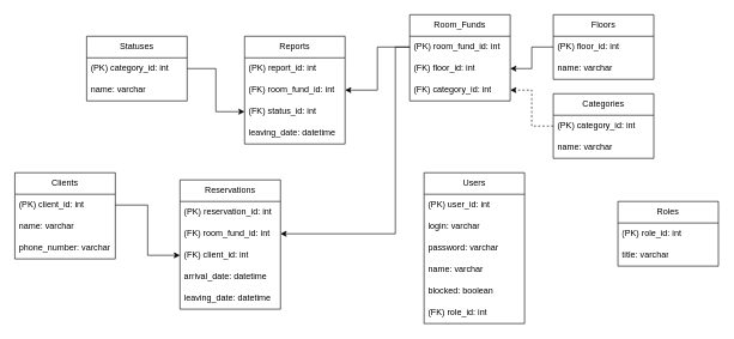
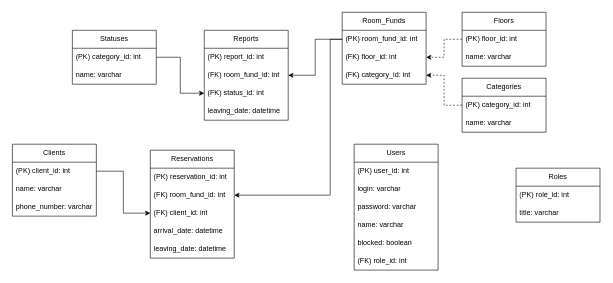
  <mxCell id="0" />
  <mxCell id="1" parent="0" />
  <mxCell id="2" value="Room_Funds" style="swimlane;fontStyle=0;childLayout=stackLayout;horizontal=1;startSize=30;horizontalStack=0;resizeParent=1;resizeParentMax=0;resizeLast=0;collapsible=1;marginBottom=0;whiteSpace=wrap;html=1;" parent="1" vertex="1"><mxGeometry x="570" y="20" width="140" height="120" as="geometry" /></mxCell>
  <mxCell id="3" value="(PK) room_fund_id: int&amp;nbsp;" style="text;strokeColor=none;fillColor=none;align=left;verticalAlign=middle;spacingLeft=4;spacingRight=4;overflow=hidden;points=[[0,0.5],[1,0.5]];portConstraint=eastwest;rotatable=0;whiteSpace=wrap;html=1;" parent="2" vertex="1"><mxGeometry y="30" width="140" height="30" as="geometry" /></mxCell>
  <mxCell id="4" value="(FK) floor_id: int" style="text;strokeColor=none;fillColor=none;align=left;verticalAlign=middle;spacingLeft=4;spacingRight=4;overflow=hidden;points=[[0,0.5],[1,0.5]];portConstraint=eastwest;rotatable=0;whiteSpace=wrap;html=1;" parent="2" vertex="1"><mxGeometry y="60" width="140" height="30" as="geometry" /></mxCell>
  <mxCell id="5" value="(FK) category_id: int" style="text;strokeColor=none;fillColor=none;align=left;verticalAlign=middle;spacingLeft=4;spacingRight=4;overflow=hidden;points=[[0,0.5],[1,0.5]];portConstraint=eastwest;rotatable=0;whiteSpace=wrap;html=1;" parent="2" vertex="1"><mxGeometry y="90" width="140" height="30" as="geometry" /></mxCell>
  <mxCell id="6" value="Floors" style="swimlane;fontStyle=0;childLayout=stackLayout;horizontal=1;startSize=30;horizontalStack=0;resizeParent=1;resizeParentMax=0;resizeLast=0;collapsible=1;marginBottom=0;whiteSpace=wrap;html=1;" parent="1" vertex="1"><mxGeometry x="770" y="20" width="140" height="90" as="geometry" /></mxCell>
  <mxCell id="7" value="(PK) floor_id: int" style="text;strokeColor=none;fillColor=none;align=left;verticalAlign=middle;spacingLeft=4;spacingRight=4;overflow=hidden;points=[[0,0.5],[1,0.5]];portConstraint=eastwest;rotatable=0;whiteSpace=wrap;html=1;" parent="6" vertex="1"><mxGeometry y="30" width="140" height="30" as="geometry" /></mxCell>
  <mxCell id="8" value="name: varchar" style="text;strokeColor=none;fillColor=none;align=left;verticalAlign=middle;spacingLeft=4;spacingRight=4;overflow=hidden;points=[[0,0.5],[1,0.5]];portConstraint=eastwest;rotatable=0;whiteSpace=wrap;html=1;" parent="6" vertex="1"><mxGeometry y="60" width="140" height="30" as="geometry" /></mxCell>
  <mxCell id="9" style="edgeStyle=orthogonalEdgeStyle;rounded=0;orthogonalLoop=1;jettySize=auto;html=1;dashed=1;" parent="1" source="10" target="5" edge="1"><mxGeometry relative="1" as="geometry" /></mxCell>
  <mxCell id="10" value="Categories" style="swimlane;fontStyle=0;childLayout=stackLayout;horizontal=1;startSize=30;horizontalStack=0;resizeParent=1;resizeParentMax=0;resizeLast=0;collapsible=1;marginBottom=0;whiteSpace=wrap;html=1;" parent="1" vertex="1"><mxGeometry x="770" y="130" width="140" height="90" as="geometry" /></mxCell>
  <mxCell id="11" value="(PK) category_id: int" style="text;strokeColor=none;fillColor=none;align=left;verticalAlign=middle;spacingLeft=4;spacingRight=4;overflow=hidden;points=[[0,0.5],[1,0.5]];portConstraint=eastwest;rotatable=0;whiteSpace=wrap;html=1;" parent="10" vertex="1"><mxGeometry y="30" width="140" height="30" as="geometry" /></mxCell>
  <mxCell id="12" value="name: varchar" style="text;strokeColor=none;fillColor=none;align=left;verticalAlign=middle;spacingLeft=4;spacingRight=4;overflow=hidden;points=[[0,0.5],[1,0.5]];portConstraint=eastwest;rotatable=0;whiteSpace=wrap;html=1;" parent="10" vertex="1"><mxGeometry y="60" width="140" height="30" as="geometry" /></mxCell>
- <mxCell id="13" style="edgeStyle=orthogonalEdgeStyle;rounded=0;orthogonalLoop=1;jettySize=auto;html=1;entryX=1;entryY=0.5;entryDx=0;entryDy=0;" parent="1" source="7" target="4" edge="1"><mxGeometry relative="1" as="geometry" /></mxCell>
+ <mxCell id="13" style="edgeStyle=orthogonalEdgeStyle;rounded=0;orthogonalLoop=1;jettySize=auto;html=1;entryX=1;entryY=0.5;entryDx=0;entryDy=0;dashed=1;" parent="1" source="7" target="4" edge="1"><mxGeometry relative="1" as="geometry" /></mxCell>
  <mxCell id="14" value="Reports" style="swimlane;fontStyle=0;childLayout=stackLayout;horizontal=1;startSize=30;horizontalStack=0;resizeParent=1;resizeParentMax=0;resizeLast=0;collapsible=1;marginBottom=0;whiteSpace=wrap;html=1;" parent="1" vertex="1"><mxGeometry x="340" y="50" width="140" height="150" as="geometry" /></mxCell>
  <mxCell id="15" value="(PK) report_id: int&amp;nbsp;" style="text;strokeColor=none;fillColor=none;align=left;verticalAlign=middle;spacingLeft=4;spacingRight=4;overflow=hidden;points=[[0,0.5],[1,0.5]];portConstraint=eastwest;rotatable=0;whiteSpace=wrap;html=1;" parent="14" vertex="1"><mxGeometry y="30" width="140" height="30" as="geometry" /></mxCell>
  <mxCell id="16" value="(FK) room_fund_id: int&amp;nbsp;" style="text;strokeColor=none;fillColor=none;align=left;verticalAlign=middle;spacingLeft=4;spacingRight=4;overflow=hidden;points=[[0,0.5],[1,0.5]];portConstraint=eastwest;rotatable=0;whiteSpace=wrap;html=1;" parent="14" vertex="1"><mxGeometry y="60" width="140" height="30" as="geometry" /></mxCell>
  <mxCell id="17" value="(FK) status_id: int" style="text;strokeColor=none;fillColor=none;align=left;verticalAlign=middle;spacingLeft=4;spacingRight=4;overflow=hidden;points=[[0,0.5],[1,0.5]];portConstraint=eastwest;rotatable=0;whiteSpace=wrap;html=1;" parent="14" vertex="1"><mxGeometry y="90" width="140" height="30" as="geometry" /></mxCell>
  <mxCell id="18" value="leaving_date: datetime" style="text;strokeColor=none;fillColor=none;align=left;verticalAlign=middle;spacingLeft=4;spacingRight=4;overflow=hidden;points=[[0,0.5],[1,0.5]];portConstraint=eastwest;rotatable=0;whiteSpace=wrap;html=1;" parent="14" vertex="1"><mxGeometry y="120" width="140" height="30" as="geometry" /></mxCell>
  <mxCell id="19" style="edgeStyle=orthogonalEdgeStyle;rounded=0;orthogonalLoop=1;jettySize=auto;html=1;entryX=1;entryY=0.5;entryDx=0;entryDy=0;" parent="1" source="3" target="16" edge="1"><mxGeometry relative="1" as="geometry" /></mxCell>
  <mxCell id="20" value="Statuses" style="swimlane;fontStyle=0;childLayout=stackLayout;horizontal=1;startSize=30;horizontalStack=0;resizeParent=1;resizeParentMax=0;resizeLast=0;collapsible=1;marginBottom=0;whiteSpace=wrap;html=1;" parent="1" vertex="1"><mxGeometry x="120" y="50" width="140" height="90" as="geometry" /></mxCell>
  <mxCell id="21" value="(PK) category_id: int" style="text;strokeColor=none;fillColor=none;align=left;verticalAlign=middle;spacingLeft=4;spacingRight=4;overflow=hidden;points=[[0,0.5],[1,0.5]];portConstraint=eastwest;rotatable=0;whiteSpace=wrap;html=1;" parent="20" vertex="1"><mxGeometry y="30" width="140" height="30" as="geometry" /></mxCell>
  <mxCell id="22" value="name: varchar" style="text;strokeColor=none;fillColor=none;align=left;verticalAlign=middle;spacingLeft=4;spacingRight=4;overflow=hidden;points=[[0,0.5],[1,0.5]];portConstraint=eastwest;rotatable=0;whiteSpace=wrap;html=1;" parent="20" vertex="1"><mxGeometry y="60" width="140" height="30" as="geometry" /></mxCell>
  <mxCell id="23" style="edgeStyle=orthogonalEdgeStyle;rounded=0;orthogonalLoop=1;jettySize=auto;html=1;entryX=0;entryY=0.5;entryDx=0;entryDy=0;" parent="1" source="21" target="17" edge="1"><mxGeometry relative="1" as="geometry" /></mxCell>
  <mxCell id="24" value="Reservations" style="swimlane;fontStyle=0;childLayout=stackLayout;horizontal=1;startSize=30;horizontalStack=0;resizeParent=1;resizeParentMax=0;resizeLast=0;collapsible=1;marginBottom=0;whiteSpace=wrap;html=1;" parent="1" vertex="1"><mxGeometry x="250" y="250" width="140" height="180" as="geometry" /></mxCell>
  <mxCell id="25" value="(PK) reservation_id: int&amp;nbsp;" style="text;strokeColor=none;fillColor=none;align=left;verticalAlign=middle;spacingLeft=4;spacingRight=4;overflow=hidden;points=[[0,0.5],[1,0.5]];portConstraint=eastwest;rotatable=0;whiteSpace=wrap;html=1;" parent="24" vertex="1"><mxGeometry y="30" width="140" height="30" as="geometry" /></mxCell>
  <mxCell id="26" value="(FK) room_fund_id: int&amp;nbsp;" style="text;strokeColor=none;fillColor=none;align=left;verticalAlign=middle;spacingLeft=4;spacingRight=4;overflow=hidden;points=[[0,0.5],[1,0.5]];portConstraint=eastwest;rotatable=0;whiteSpace=wrap;html=1;" parent="24" vertex="1"><mxGeometry y="60" width="140" height="30" as="geometry" /></mxCell>
  <mxCell id="27" value="(FK) client_id: int" style="text;strokeColor=none;fillColor=none;align=left;verticalAlign=middle;spacingLeft=4;spacingRight=4;overflow=hidden;points=[[0,0.5],[1,0.5]];portConstraint=eastwest;rotatable=0;whiteSpace=wrap;html=1;" parent="24" vertex="1"><mxGeometry y="90" width="140" height="30" as="geometry" /></mxCell>
  <mxCell id="28" value="arrival_date: datetime" style="text;strokeColor=none;fillColor=none;align=left;verticalAlign=middle;spacingLeft=4;spacingRight=4;overflow=hidden;points=[[0,0.5],[1,0.5]];portConstraint=eastwest;rotatable=0;whiteSpace=wrap;html=1;" parent="24" vertex="1"><mxGeometry y="120" width="140" height="30" as="geometry" /></mxCell>
  <mxCell id="29" value="leaving_date: datetime" style="text;strokeColor=none;fillColor=none;align=left;verticalAlign=middle;spacingLeft=4;spacingRight=4;overflow=hidden;points=[[0,0.5],[1,0.5]];portConstraint=eastwest;rotatable=0;whiteSpace=wrap;html=1;" parent="24" vertex="1"><mxGeometry y="150" width="140" height="30" as="geometry" /></mxCell>
  <mxCell id="30" style="edgeStyle=orthogonalEdgeStyle;rounded=0;orthogonalLoop=1;jettySize=auto;html=1;entryX=1;entryY=0.5;entryDx=0;entryDy=0;" parent="1" source="3" target="26" edge="1"><mxGeometry relative="1" as="geometry"><Array as="points"><mxPoint x="550" y="65" /><mxPoint x="550" y="325" /></Array></mxGeometry></mxCell>
  <mxCell id="31" value="Clients" style="swimlane;fontStyle=0;childLayout=stackLayout;horizontal=1;startSize=30;horizontalStack=0;resizeParent=1;resizeParentMax=0;resizeLast=0;collapsible=1;marginBottom=0;whiteSpace=wrap;html=1;" parent="1" vertex="1"><mxGeometry x="20" y="240" width="140" height="120" as="geometry" /></mxCell>
  <mxCell id="32" value="(PK) client_id: int" style="text;strokeColor=none;fillColor=none;align=left;verticalAlign=middle;spacingLeft=4;spacingRight=4;overflow=hidden;points=[[0,0.5],[1,0.5]];portConstraint=eastwest;rotatable=0;whiteSpace=wrap;html=1;" parent="31" vertex="1"><mxGeometry y="30" width="140" height="30" as="geometry" /></mxCell>
  <mxCell id="33" value="name: varchar" style="text;strokeColor=none;fillColor=none;align=left;verticalAlign=middle;spacingLeft=4;spacingRight=4;overflow=hidden;points=[[0,0.5],[1,0.5]];portConstraint=eastwest;rotatable=0;whiteSpace=wrap;html=1;" parent="31" vertex="1"><mxGeometry y="60" width="140" height="30" as="geometry" /></mxCell>
  <mxCell id="34" value="phone_number: varchar" style="text;strokeColor=none;fillColor=none;align=left;verticalAlign=middle;spacingLeft=4;spacingRight=4;overflow=hidden;points=[[0,0.5],[1,0.5]];portConstraint=eastwest;rotatable=0;whiteSpace=wrap;html=1;" parent="31" vertex="1"><mxGeometry y="90" width="140" height="30" as="geometry" /></mxCell>
  <mxCell id="35" style="edgeStyle=orthogonalEdgeStyle;rounded=0;orthogonalLoop=1;jettySize=auto;html=1;entryX=0;entryY=0.5;entryDx=0;entryDy=0;" parent="1" source="32" target="27" edge="1"><mxGeometry relative="1" as="geometry" /></mxCell>
  <mxCell id="36" value="Users" style="swimlane;fontStyle=0;childLayout=stackLayout;horizontal=1;startSize=30;horizontalStack=0;resizeParent=1;resizeParentMax=0;resizeLast=0;collapsible=1;marginBottom=0;whiteSpace=wrap;html=1;" parent="1" vertex="1"><mxGeometry x="590" y="240" width="140" height="210" as="geometry" /></mxCell>
  <mxCell id="37" value="(PK) user_id: int&amp;nbsp;" style="text;strokeColor=none;fillColor=none;align=left;verticalAlign=middle;spacingLeft=4;spacingRight=4;overflow=hidden;points=[[0,0.5],[1,0.5]];portConstraint=eastwest;rotatable=0;whiteSpace=wrap;html=1;" parent="36" vertex="1"><mxGeometry y="30" width="140" height="30" as="geometry" /></mxCell>
  <mxCell id="38" value="login: varchar" style="text;strokeColor=none;fillColor=none;align=left;verticalAlign=middle;spacingLeft=4;spacingRight=4;overflow=hidden;points=[[0,0.5],[1,0.5]];portConstraint=eastwest;rotatable=0;whiteSpace=wrap;html=1;" parent="36" vertex="1"><mxGeometry y="60" width="140" height="30" as="geometry" /></mxCell>
  <mxCell id="39" value="password: varchar" style="text;strokeColor=none;fillColor=none;align=left;verticalAlign=middle;spacingLeft=4;spacingRight=4;overflow=hidden;points=[[0,0.5],[1,0.5]];portConstraint=eastwest;rotatable=0;whiteSpace=wrap;html=1;" parent="36" vertex="1"><mxGeometry y="90" width="140" height="30" as="geometry" /></mxCell>
  <mxCell id="40" value="name: varchar" style="text;strokeColor=none;fillColor=none;align=left;verticalAlign=middle;spacingLeft=4;spacingRight=4;overflow=hidden;points=[[0,0.5],[1,0.5]];portConstraint=eastwest;rotatable=0;whiteSpace=wrap;html=1;" parent="36" vertex="1"><mxGeometry y="120" width="140" height="30" as="geometry" /></mxCell>
  <mxCell id="41" value="blocked: boolean" style="text;strokeColor=none;fillColor=none;align=left;verticalAlign=middle;spacingLeft=4;spacingRight=4;overflow=hidden;points=[[0,0.5],[1,0.5]];portConstraint=eastwest;rotatable=0;whiteSpace=wrap;html=1;" parent="36" vertex="1"><mxGeometry y="150" width="140" height="30" as="geometry" /></mxCell>
  <mxCell id="42" value="(FK) role_id: int" style="text;strokeColor=none;fillColor=none;align=left;verticalAlign=middle;spacingLeft=4;spacingRight=4;overflow=hidden;points=[[0,0.5],[1,0.5]];portConstraint=eastwest;rotatable=0;whiteSpace=wrap;html=1;" parent="36" vertex="1"><mxGeometry y="180" width="140" height="30" as="geometry" /></mxCell>
  <mxCell id="43" value="Roles" style="swimlane;fontStyle=0;childLayout=stackLayout;horizontal=1;startSize=30;horizontalStack=0;resizeParent=1;resizeParentMax=0;resizeLast=0;collapsible=1;marginBottom=0;whiteSpace=wrap;html=1;" parent="1" vertex="1"><mxGeometry x="860" y="280" width="140" height="90" as="geometry" /></mxCell>
  <mxCell id="44" value="(PK) role_id: int" style="text;strokeColor=none;fillColor=none;align=left;verticalAlign=middle;spacingLeft=4;spacingRight=4;overflow=hidden;points=[[0,0.5],[1,0.5]];portConstraint=eastwest;rotatable=0;whiteSpace=wrap;html=1;" parent="43" vertex="1"><mxGeometry y="30" width="140" height="30" as="geometry" /></mxCell>
  <mxCell id="45" value="title: varchar" style="text;strokeColor=none;fillColor=none;align=left;verticalAlign=middle;spacingLeft=4;spacingRight=4;overflow=hidden;points=[[0,0.5],[1,0.5]];portConstraint=eastwest;rotatable=0;whiteSpace=wrap;html=1;" parent="43" vertex="1"><mxGeometry y="60" width="140" height="30" as="geometry" /></mxCell>
